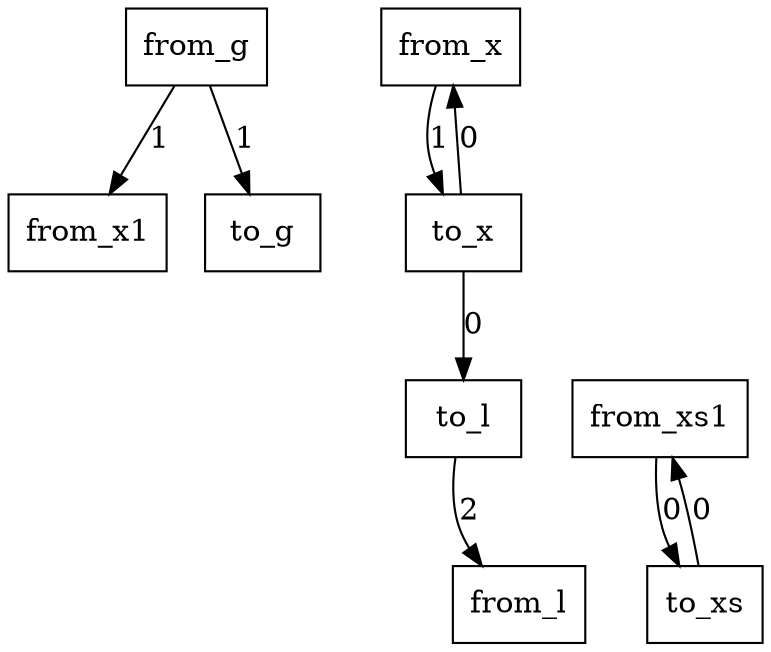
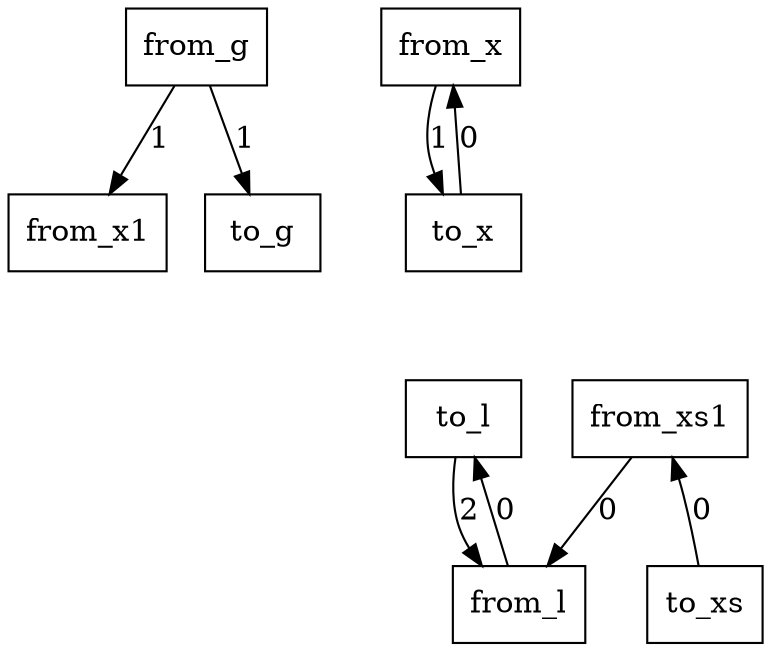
  digraph {
    rankdir=TB
    node [fillcolor=white shape=box style=filled]
    n1 [label=<from_x1>]
    n2 [label=<from_x>]
    n3 [label=<to_x>]
    n4 [label=<from_l>]
    n5 [label=<to_l>]
    n6 [label=<from_xs1>]
    n7 [label=<to_xs>]
    n8 [label=<from_g>]
    n9 [label=<to_g>]
    n2 -> n3 [label=1]
    n3 -> n2 [label=0]
-   n3 -> n5 [label=0]
+   n4 -> n5 [label=0]
    n5 -> n4 [label=2]
-   n6 -> n7 [label=0]
+   n6 -> n4 [label=0]
    n7 -> n6 [label=0]
    n8 -> n1 [label=1]
    n8 -> n9 [label=1]
  }
